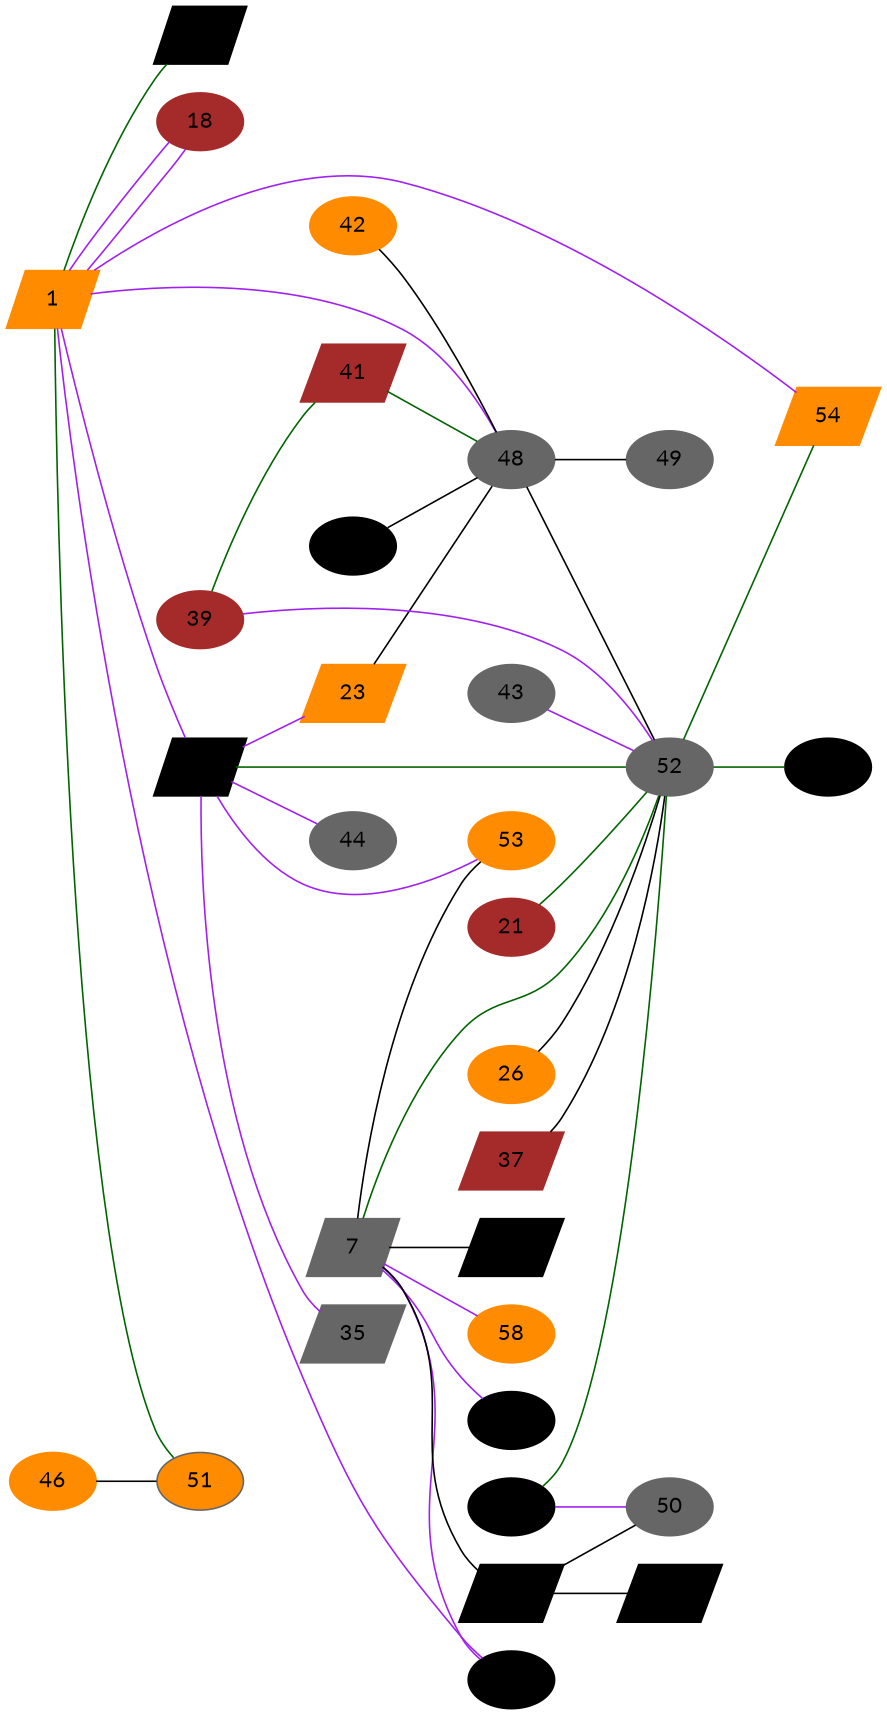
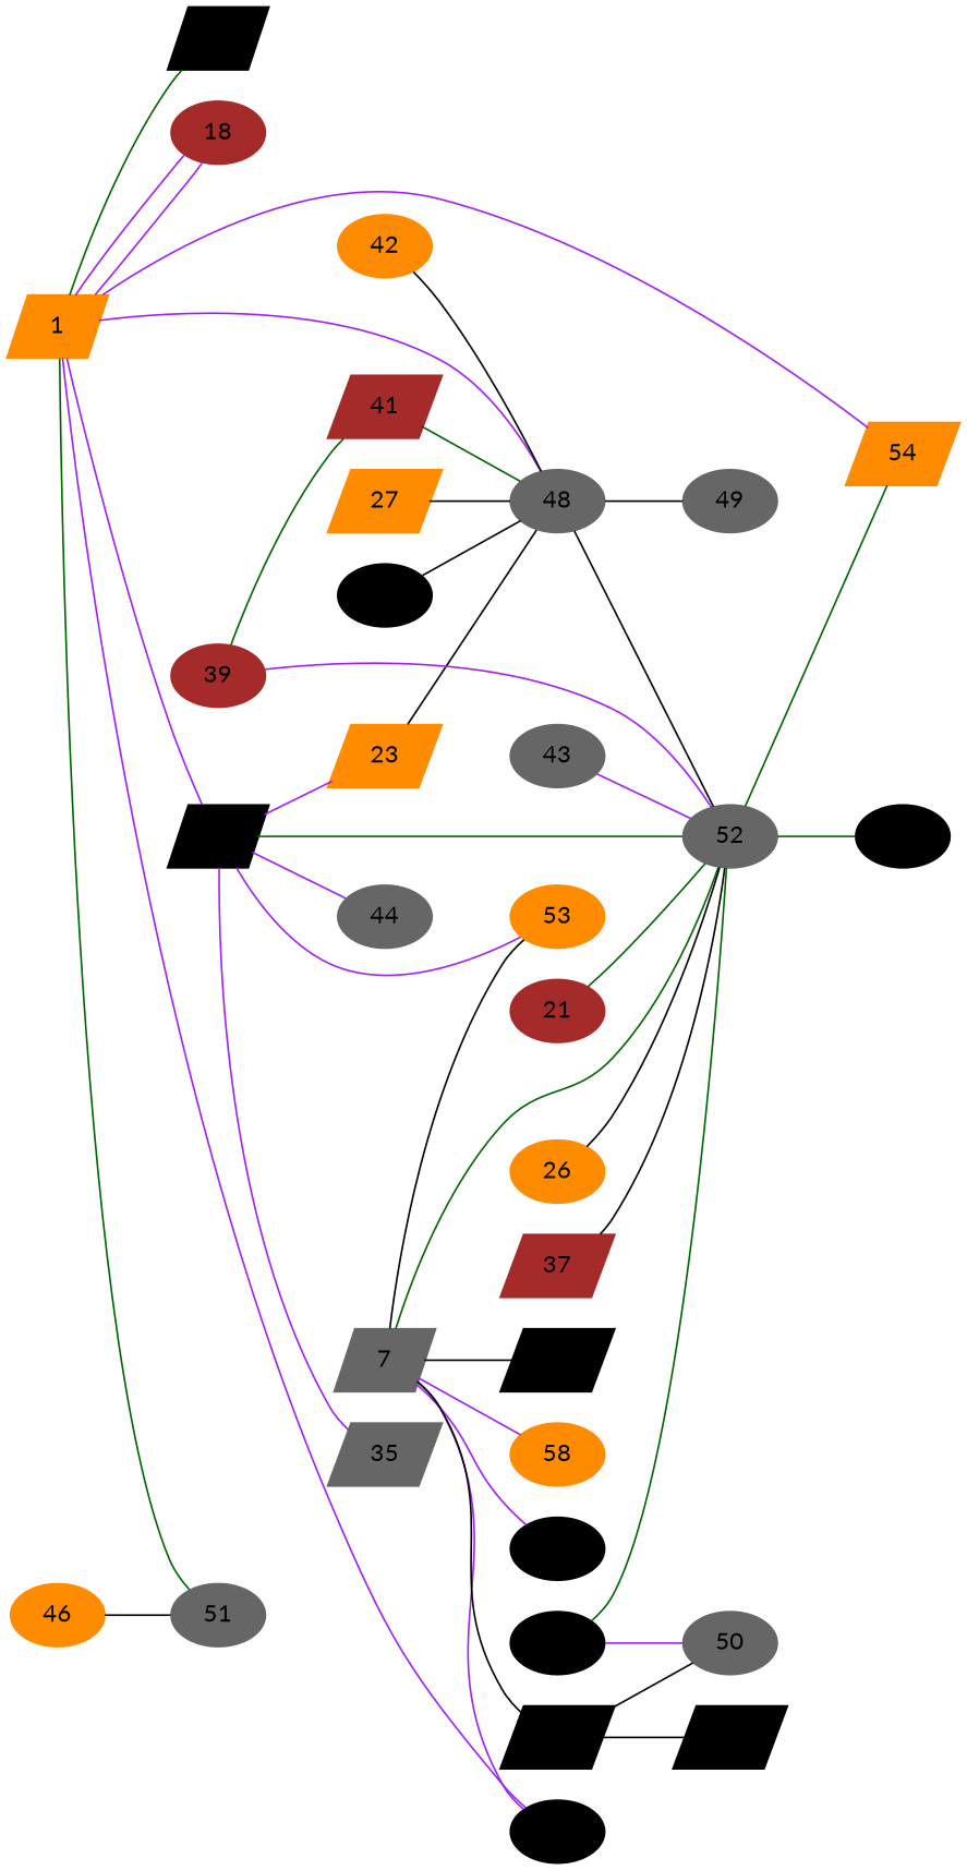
  graph {
    fontname=Lato
    rankdir=LR
    node [color=black fontname=Lato shape=ellipse style=filled]
    edge [color=purple fontname=Lato]
    1 [color=darkorange shape=parallelogram]
    2 [shape=parallelogram]
    4 [shape=parallelogram]
    18 [color=brown]
    48 [color=gray40 super="+11+19+40"]
-   51 [color=gray40 super="+45" fillcolor=darkorange]
+   51 [color=gray40 super="+45"]
    54 [color=darkorange shape=parallelogram super="+9"]
    56 [super="+3"]
    23 [color=darkorange shape=parallelogram super="+6"]
    35 [color=gray40 shape=parallelogram]
    44 [color=gray40]
    52 [color=gray40 super="+8+28+22+24"]
    53 [color=darkorange super="+33"]
    49 [color=gray40]
    59
    7 [color=gray40 shape=parallelogram]
    12
    20 [shape=parallelogram super="+10"]
    55 [shape=parallelogram]
    58 [color=darkorange]
    30 [shape=parallelogram]
    50 [color=gray40 super="+25+31+38"]
    21 [color=brown]
    26 [color=darkorange]
+   27 [color=darkorange shape=parallelogram]
    34
    37 [color=brown shape=parallelogram]
    41 [color=brown shape=parallelogram super="+13+14+29"]
    39 [color=brown]
    42 [color=darkorange]
    43 [color=gray40 super="+32+36"]
    46 [color=darkorange]
    47
    1 -- 2
    1 -- 4 [color=darkgreen]
    1 -- 18
    1 -- 18
    1 -- 48 [weight=2]
    1 -- 51 [color=darkgreen]
    1 -- 54
    1 -- 56
    2 -- 23
    2 -- 35
    2 -- 44
    2 -- 52 [color=darkgreen weight=2]
    2 -- 53
    48 -- 52 [color=black weight=2]
    48 -- 49 [color=black]
    23 -- 48 [color=black]
    52 -- 54 [color=darkgreen]
    52 -- 59 [color=darkgreen]
    7 -- 56 [weight=2]
    7 -- 52 [color=darkgreen weight=3]
    7 -- 53 [color=black]
    7 -- 12
    7 -- 20 [color=black weight=2]
    7 -- 55 [color=black]
    7 -- 58
    20 -- 30 [color=black]
    20 -- 50 [color=black]
    21 -- 52 [color=darkgreen]
    26 -- 52 [color=black]
+   27 -- 48 [color=black]
    34 -- 48 [color=black]
    37 -- 52 [color=black]
    41 -- 48 [color=darkgreen]
    39 -- 52 [weight=2]
    39 -- 41 [color=darkgreen]
    42 -- 48 [color=black]
    43 -- 52
    46 -- 51 [color=black]
    47 -- 52 [color=darkgreen]
    47 -- 50
  }
